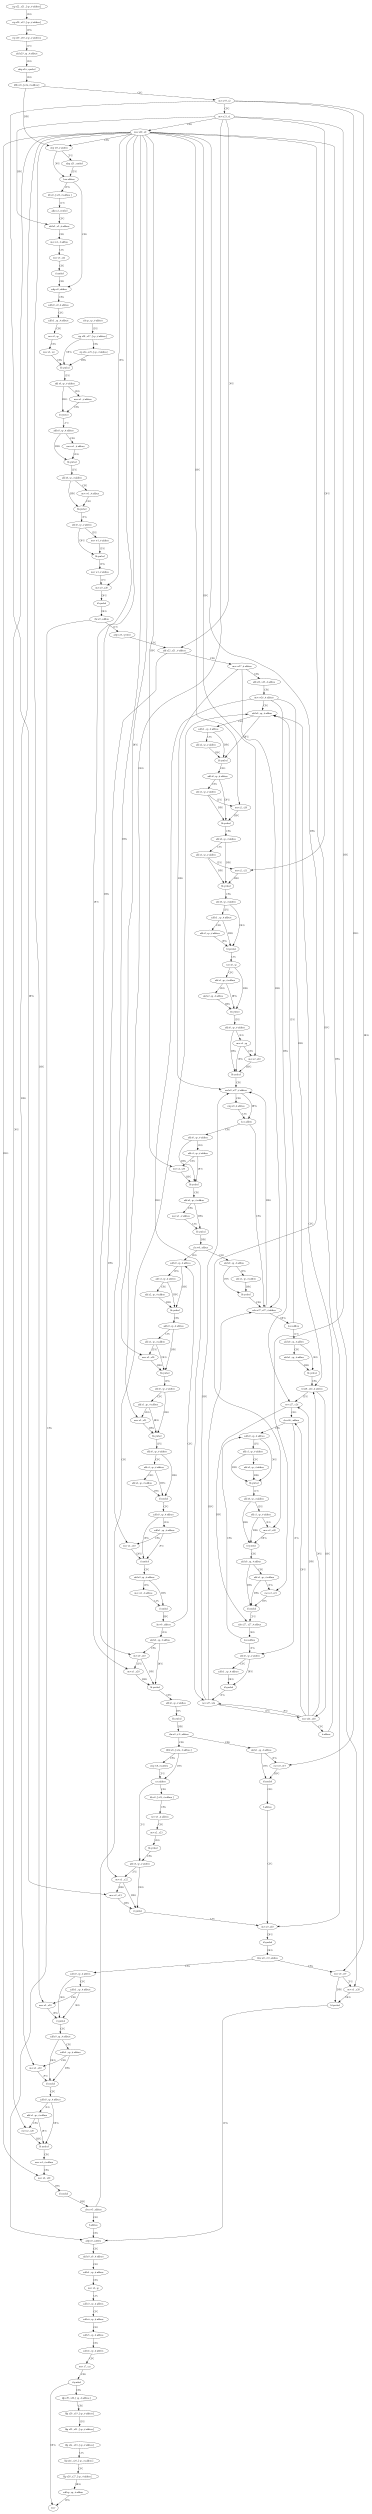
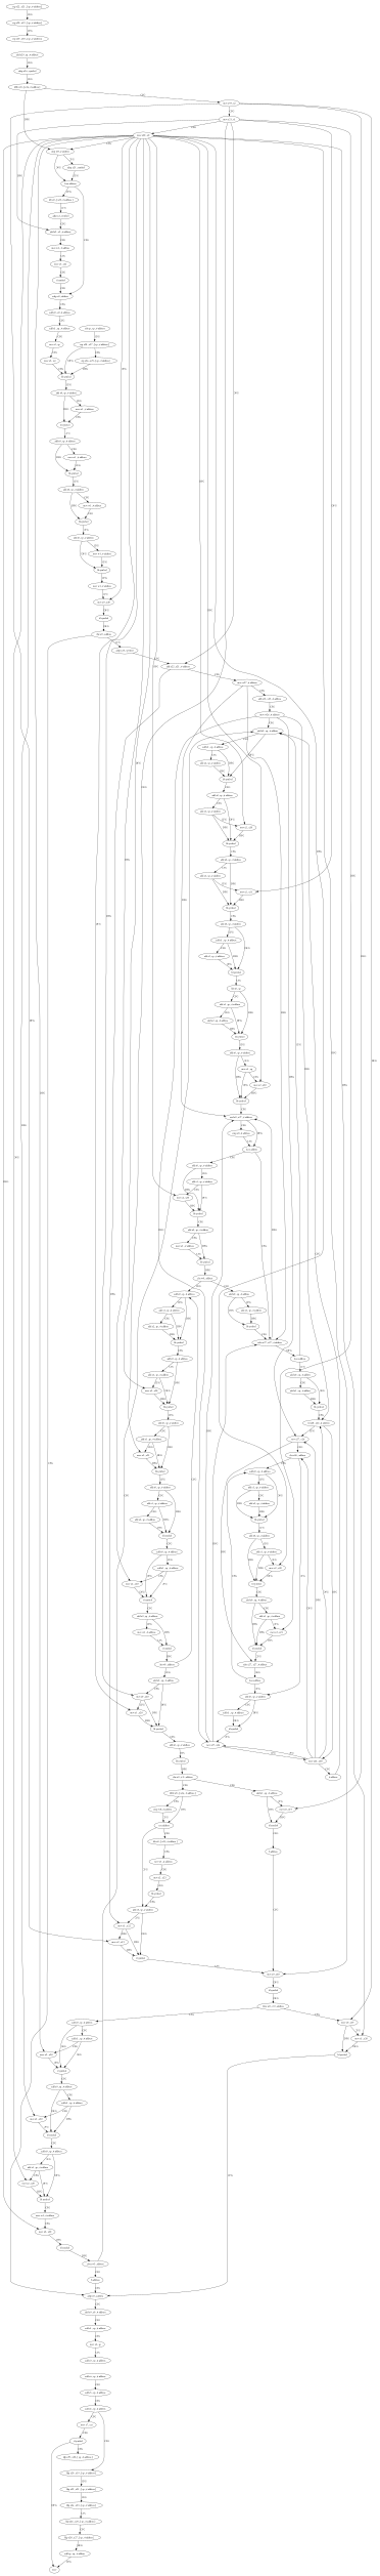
  digraph {
    fontname="EB Garamond"
    node [fontname="EB Garamond"]
    edge [fontname="EB Garamond"]
    n1 [label="sub sp , sp , # address"]
    n2 [label="stp x28 , x27 , [ sp , # address ]"]
    n3 [label="stp x26 , x25 , [ sp , # address ]"]
    n4 [label="bl symbol"]
    n5 [label="add x0 , sp , # address"]
    n6 [label="stp x22 , x21 , [ sp , # address ]"]
    n7 [label="stp x20 , x19 , [ sp , # address ]"]
    n8 [label="stp x29 , x30 , [ sp , # address ]"]
    n9 [label="add x29 , sp , # address"]
    n10 [label="adrp x24 , symbol"]
    n11 [label="ldrb w8 , [ x24 , # address ]"]
    n12 [label="mov x59 , x2"]
    n13 [label="cmp w8 , # address"]
    n14 [label="mov x21 , x1"]
    n15 [label="mov x0 , x19"]
    n16 [label="mov x2 , x19"]
    n17 [label="mov x0 , x19"]
    n18 [label="adrp x25 , symbol"]
    n19 [label="b.ne address"]
    n20 [label="mov x20 , x0"]
    n21 [label="add x22 , x21 , # address"]
    n22 [label="mov x2 , x21"]
    n23 [label="mov x2 , x21"]
    n24 [label="mov x2 , x21"]
    n25 [label="add x2 , x2 , # address"]
    n26 [label="bl symbol"]
    n27 [label="bl symbol"]
    n28 [label="mov x1 , x20"]
    n29 [label="bl symbol"]
    n30 [label="mov x0 , x20"]
    n31 [label="mov x2 , x20"]
    n32 [label="mov x2 , x20"]
    n33 [label="mov x2 , x20"]
    n34 [label="mov x2 , x20"]
    n35 [label="mov x2 , x20"]
    n36 [label="mov x2 , x20"]
    n37 [label="mov x0 , x20"]
    n38 [label="mov x1 , x20"]
    n39 [label="mov x0 , x20"]
    n40 [label="mov x2 , x20"]
    n41 [label="mov x2 , x20"]
    n42 [label="mov x2 , x20"]
    n43 [label="mov x0 , x20"]
    n44 [label="mov x3 , x21"]
    n45 [label="bl symbol"]
    n46 [label="mov w27 , # address"]
    n47 [label="mov x1 , x22"]
    n48 [label="bl symbol"]
    n49 [label="bl symbol"]
    n50 [label="bl symbol"]
    n51 [label="bl symbol"]
    n52 [label="bl symbol"]
    n53 [label="bl symbol"]
    n54 [label="bl symbol"]
    n55 [label="bl symbol"]
    n56 [label="bl symbol"]
    n57 [label="bl symbol"]
    n58 [label="bl symbol"]
    n59 [label="bl symbol"]
    n60 [label="bl symbol"]
    n61 [label="bl symbol"]
    n62 [label="bl symbol"]
    n63 [label="bl symbol"]
    n64 [label="adrp x0 , address"]
    n65 [label="ldr x0 , [ x25 , # address ]"]
    n66 [label="add x0 , x0 , # address"]
    n67 [label="adrp x2 , symbol"]
    n68 [label="add x1 , sp , # address"]
    n69 [label="mov x2 , sp"]
    n70 [label="mov x3 , xzr"]
    n71 [label="mov w1 , # address"]
    n72 [label="bl symbol"]
    n73 [label="add x0 , sp , # address"]
    n74 [label="mov w1 , # address"]
    n75 [label="bl symbol"]
    n76 [label="add x0 , sp , # address"]
    n77 [label="mov w1 , # address"]
    n78 [label="bl symbol"]
    n79 [label="add x0 , sp , # address"]
    n80 [label="mov w1 , # address"]
    n81 [label="bl symbol"]
    n82 [label="mov w1 , # address"]
    n83 [label="cbz w0 , address"]
    n84 [label="adrp x0 , address"]
    n85 [label="adrp x23 , symbol"]
    n86 [label="add x0 , x0 , # address"]
    n87 [label="add x1 , sp , # address"]
    n88 [label="mov w1 , # address"]
    n89 [label="mov x2 , sp"]
    n90 [label="add x3 , sp , # address"]
    n91 [label="add x4 , sp , # address"]
    n92 [label="add x5 , sp , # address"]
    n93 [label="add x6 , sp , # address"]
    n94 [label="mov x7 , xzr"]
    n95 [label="bl symbol"]
    n96 [label="ldp x29 , x30 , [ sp , # address ]"]
    n97 [label=mov]
    n98 [label="ldp x20 , x19 , [ sp , # address ]"]
    n99 [label="ldp x22 , x21 , [ sp , # address ]"]
    n100 [label="ldp x24 , x23 , [ sp , # address ]"]
    n101 [label="ldp x26 , x25 , [ sp , # address ]"]
    n102 [label="ldp x28 , x27 , [ sp , # address ]"]
    n103 [label="add sp , sp , # address"]
    n104 [label="add x23 , x23 , # address"]
    n105 [label="subs x27 , x27 , # address"]
    n106 [label="and x8 , x27 , # address"]
    n107 [label="mov w26 , # address"]
    n108 [label="b.ne address"]
    n109 [label="cmp x8 , # address"]
    n110 [label="b.ne address"]
    n111 [label="add x0 , sp , # address"]
    n112 [label="lsl x28 , x26 , # address"]
    n113 [label="mov x27 , x26"]
    n114 [label="mov x27 , x26"]
    n115 [label="add x1 , sp , # address"]
    n116 [label="bl symbol"]
    n117 [label="mov x26 , x28"]
    n118 [label="cbz x26 , address"]
    n119 [label="subs x27 , x27 , # address"]
    n120 [label="add x0 , sp , # address"]
    n121 [label="add x0 , sp , # address"]
    n122 [label="add x2 , sp , # address"]
    n123 [label="add x0 , sp , # address"]
    n124 [label="add x0 , sp , # address"]
    n125 [label="add x1 , sp , # address"]
    n126 [label="bl symbol"]
    n127 [label="add x0 , sp , # address"]
    n128 [label="add x1 , sp , # address"]
    n129 [label="add x0 , sp , # address"]
    n130 [label="mov w1 , # address"]
    n131 [label="bl symbol"]
    n132 [label="cbz w0 , address"]
    n133 [label="add x0 , sp , # address"]
    n134 [label="add x0 , sp , # address"]
    n135 [label="add x1 , sp , # address"]
    n136 [label="bl symbol"]
    n137 [label="add x1 , sp , # address"]
    n138 [label="bl symbol"]
    n139 [label="add x2 , sp , # address"]
    n140 [label="add x0 , sp , # address"]
    n141 [label="add x1 , sp , # address"]
    n142 [label="add x0 , sp , # address"]
    n143 [label="add x1 , sp , # address"]
    n144 [label="add x0 , sp , # address"]
    n145 [label="add x1 , sp , # address"]
    n146 [label="bl symbol"]
    n147 [label="add x2 , sp , # address"]
-   n148 [label="mov x0 , sp"]
+   n148 [label="ldr x0 , sp"]
    n149 [label="add x1 , sp , # address"]
    n150 [label="bl symbol"]
    n151 [label="add x2 , sp , # address"]
    n152 [label="add x0 , sp , # address"]
    n153 [label="mov x1 , sp"]
    n154 [label="b address"]
    n155 [label="b.ne address"]
    n156 [label="add x1 , sp , # address"]
    n157 [label="bl symbol"]
    n158 [label="add x1 , sp , # address"]
    n159 [label="bl symbol"]
    n160 [label="add x2 , sp , # address"]
    n161 [label="add x0 , sp , # address"]
    n162 [label="add x1 , sp , # address"]
    n163 [label="add x0 , sp , # address"]
    n164 [label="add x1 , sp , # address"]
    n165 [label="add x0 , sp , # address"]
    n166 [label="add x1 , sp , # address"]
    n167 [label="bl symbol"]
    n168 [label="add x2 , sp , # address"]
    n169 [label="add x0 , sp , # address"]
    n170 [label="add x1 , sp , # address"]
    n171 [label="add x0 , sp , # address"]
    n172 [label="mov w1 , # address"]
    n173 [label="bl symbol"]
    n174 [label="cbz w0 , address"]
    n175 [label="add x2 , sp , # address"]
    n176 [label="add x0 , sp , # address"]
    n177 [label="add x1 , sp , # address"]
    n178 [label="add x0 , sp , # address"]
    n179 [label="add x1 , sp , # address"]
    n180 [label="bl symbol"]
    n181 [label="tbz w0 , # 0 , address"]
    n182 [label="ldrb w8 , [ x24 , # address ]"]
    n183 [label="add x1 , sp , # address"]
    n184 [label="cmp w8 , # address"]
    n185 [label="b.ne address"]
    n186 [label="add x0 , sp , # address"]
    n187 [label="ldr x0 , [ x25 , # address ]"]
    n188 [label="b address"]
    n189 [label="mov w1 , # address"]
    n190 [label="mov x2 , x23"]
    n191 [label="tbnz w0 , # 0 , address"]
    n192 [label="bl symbol"]
    n193 [label="add x0 , sp , # address"]
    n194 [label="add x1 , sp , # address"]
    n195 [label="add x0 , sp , # address"]
    n196 [label="add x1 , sp , # address"]
    n197 [label="add x0 , sp , # address"]
    n198 [label="add x1 , sp , # address"]
    n199 [label="mov w1 , # address"]
    n200 [label="cbnz w3 , address"]
    n201 [label="b address"]
    n1 -> n2 [label=CFG]
    n2 -> n3 [label=CFG]
    n2 -> n4 [label=DFG]
    n3 -> n4 [label=DFG]
    n4 -> n5 [label=CFG]
    n5 -> n71 [label=CFG]
    n5 -> n72 [label=DFG]
    n6 -> n7 [label=CFG]
    n7 -> n8 [label=CFG]
-   n8 -> n9 [label=CFG]
    n9 -> n10 [label=CFG]
    n10 -> n11 [label=CFG]
    n11 -> n12 [label=CFG]
    n11 -> n13 [label=DFG]
    n12 -> n14 [label=CFG]
    n12 -> n15 [label=DFG]
    n12 -> n16 [label=DFG]
    n12 -> n17 [label=DFG]
    n13 -> n18 [label=CFG]
    n13 -> n19 [label=DFG]
    n14 -> n20 [label=CFG]
    n14 -> n21 [label=DFG]
    n14 -> n22 [label=DFG]
    n14 -> n23 [label=DFG]
    n14 -> n24 [label=DFG]
    n14 -> n25 [label=DFG]
    n15 -> n26 [label=DFG]
    n16 -> n27 [label=DFG]
    n17 -> n28 [label=CFG]
    n17 -> n29 [label=DFG]
    n18 -> n19 [label=CFG]
    n19 -> n64 [label=CFG]
    n19 -> n65 [label=CFG]
    n20 -> n13 [label=CFG]
    n20 -> n28 [label=DFG]
    n20 -> n30 [label=DFG]
    n20 -> n31 [label=DFG]
    n20 -> n32 [label=DFG]
    n20 -> n33 [label=DFG]
    n20 -> n34 [label=DFG]
    n20 -> n35 [label=DFG]
    n20 -> n36 [label=DFG]
    n20 -> n37 [label=DFG]
    n20 -> n38 [label=DFG]
    n20 -> n39 [label=DFG]
    n20 -> n40 [label=DFG]
    n20 -> n41 [label=DFG]
    n20 -> n42 [label=DFG]
    n20 -> n43 [label=DFG]
    n21 -> n46 [label=CFG]
    n21 -> n47 [label=DFG]
    n22 -> n48 [label=DFG]
    n23 -> n49 [label=DFG]
    n24 -> n50 [label=DFG]
    n25 -> n88 [label=CFG]
    n26 -> n188 [label=CFG]
    n27 -> n39 [label=CFG]
    n28 -> n29 [label=DFG]
    n29 -> n84 [label=CFG]
    n30 -> n51 [label=DFG]
    n31 -> n52 [label=DFG]
    n32 -> n53 [label=DFG]
    n33 -> n54 [label=DFG]
    n34 -> n55 [label=DFG]
    n35 -> n56 [label=DFG]
    n36 -> n57 [label=DFG]
    n37 -> n38 [label=CFG]
    n37 -> n58 [label=DFG]
    n38 -> n58 [label=DFG]
    n39 -> n59 [label=DFG]
    n40 -> n60 [label=DFG]
    n41 -> n61 [label=DFG]
    n42 -> n62 [label=DFG]
    n43 -> n63 [label=DFG]
    n44 -> n45 [label=CFG]
    n45 -> n64 [label=CFG]
    n46 -> n104 [label=CFG]
    n46 -> n105 [label=DFG]
    n46 -> n106 [label=DFG]
    n47 -> n16 [label=DFG]
    n47 -> n27 [label=DFG]
    n48 -> n144 [label=CFG]
    n49 -> n165 [label=CFG]
    n50 -> n119 [label=CFG]
    n51 -> n83 [label=DFG]
    n52 -> n129 [label=CFG]
    n53 -> n142 [label=CFG]
    n54 -> n106 [label=CFG]
    n55 -> n163 [label=CFG]
    n56 -> n171 [label=CFG]
    n57 -> n178 [label=CFG]
    n58 -> n176 [label=CFG]
    n59 -> n191 [label=DFG]
    n60 -> n195 [label=CFG]
    n61 -> n197 [label=CFG]
    n62 -> n199 [label=CFG]
    n63 -> n200 [label=DFG]
    n64 -> n66 [label=CFG]
    n65 -> n67 [label=CFG]
    n66 -> n68 [label=CFG]
    n67 -> n25 [label=CFG]
    n68 -> n69 [label=CFG]
    n69 -> n70 [label=CFG]
    n70 -> n4 [label=CFG]
    n71 -> n72 [label=CFG]
    n72 -> n73 [label=CFG]
    n73 -> n74 [label=CFG]
    n73 -> n75 [label=DFG]
    n74 -> n75 [label=CFG]
    n75 -> n76 [label=CFG]
    n76 -> n77 [label=CFG]
    n76 -> n78 [label=DFG]
    n77 -> n78 [label=CFG]
    n78 -> n79 [label=CFG]
    n79 -> n80 [label=CFG]
    n79 -> n81 [label=DFG]
    n80 -> n81 [label=CFG]
    n81 -> n82 [label=CFG]
    n82 -> n30 [label=CFG]
    n83 -> n84 [label=CFG]
    n83 -> n85 [label=CFG]
    n84 -> n86 [label=CFG]
    n85 -> n21 [label=CFG]
    n86 -> n87 [label=CFG]
    n87 -> n89 [label=CFG]
    n88 -> n44 [label=CFG]
    n89 -> n90 [label=CFG]
-   n90 -> n91 [label=CFG]
    n91 -> n92 [label=CFG]
    n92 -> n93 [label=CFG]
    n93 -> n94 [label=CFG]
    n94 -> n95 [label=CFG]
    n95 -> n96 [label=CFG]
    n95 -> n97 [label=DFG]
-   n96 -> n98 [label=CFG]
+   n93 -> n98 [label=CFG]
    n98 -> n99 [label=CFG]
+   n99 -> n100 [label=CFG]
    n100 -> n101 [label=CFG]
    n101 -> n102 [label=CFG]
    n102 -> n103 [label=DFG]
    n103 -> n97 [label=CFG]
    n104 -> n107 [label=CFG]
    n105 -> n106 [label=DFG]
    n105 -> n108 [label=DFG]
    n106 -> n109 [label=CFG]
    n106 -> n110 [label=DFG]
    n107 -> n111 [label=CFG]
    n107 -> n112 [label=DFG]
    n107 -> n113 [label=DFG]
    n107 -> n114 [label=DFG]
    n108 -> n111 [label=CFG]
    n108 -> n124 [label=CFG]
    n109 -> n110 [label=CFG]
    n110 -> n105 [label=CFG]
    n110 -> n127 [label=CFG]
    n111 -> n115 [label=CFG]
    n111 -> n116 [label=DFG]
    n112 -> n113 [label=CFG]
    n112 -> n117 [label=DFG]
    n113 -> n118 [label=CFG]
    n113 -> n119 [label=DFG]
    n114 -> n105 [label=DFG]
    n114 -> n106 [label=DFG]
    n114 -> n117 [label=CFG]
    n115 -> n116 [label=DFG]
    n115 -> n122 [label=CFG]
    n116 -> n123 [label=CFG]
    n117 -> n112 [label=DFG]
    n117 -> n113 [label=DFG]
    n117 -> n114 [label=DFG]
    n117 -> n118 [label=DFG]
    n117 -> n154 [label=CFG]
    n118 -> n120 [label=CFG]
    n118 -> n121 [label=CFG]
    n119 -> n155 [label=DFG]
    n120 -> n156 [label=CFG]
    n120 -> n157 [label=DFG]
    n121 -> n158 [label=CFG]
    n121 -> n159 [label=DFG]
    n122 -> n116 [label=DFG]
    n123 -> n53 [label=DFG]
    n123 -> n141 [label=CFG]
    n124 -> n125 [label=CFG]
    n124 -> n126 [label=DFG]
    n125 -> n126 [label=DFG]
    n126 -> n112 [label=CFG]
    n127 -> n52 [label=DFG]
    n127 -> n128 [label=CFG]
    n128 -> n31 [label=CFG]
    n128 -> n52 [label=DFG]
    n129 -> n130 [label=CFG]
    n129 -> n131 [label=DFG]
    n130 -> n131 [label=CFG]
    n131 -> n132 [label=DFG]
    n132 -> n133 [label=CFG]
    n132 -> n134 [label=CFG]
    n133 -> n135 [label=CFG]
    n133 -> n136 [label=DFG]
    n134 -> n137 [label=CFG]
    n134 -> n138 [label=DFG]
    n135 -> n136 [label=DFG]
    n136 -> n105 [label=CFG]
    n137 -> n138 [label=DFG]
    n137 -> n139 [label=CFG]
    n138 -> n140 [label=CFG]
    n139 -> n138 [label=DFG]
    n140 -> n55 [label=DFG]
    n140 -> n162 [label=CFG]
    n141 -> n32 [label=CFG]
    n141 -> n53 [label=DFG]
    n142 -> n48 [label=DFG]
    n142 -> n143 [label=CFG]
    n143 -> n22 [label=CFG]
    n143 -> n48 [label=DFG]
    n144 -> n145 [label=CFG]
    n144 -> n146 [label=DFG]
    n145 -> n146 [label=DFG]
    n145 -> n147 [label=CFG]
    n146 -> n148 [label=CFG]
    n147 -> n146 [label=DFG]
    n148 -> n149 [label=CFG]
    n148 -> n150 [label=DFG]
    n149 -> n150 [label=DFG]
    n149 -> n151 [label=CFG]
    n150 -> n152 [label=CFG]
    n151 -> n150 [label=DFG]
    n152 -> n54 [label=DFG]
    n152 -> n153 [label=CFG]
    n153 -> n33 [label=CFG]
    n153 -> n54 [label=DFG]
    n154 -> n111 [label=CFG]
    n155 -> n120 [label=CFG]
    n155 -> n121 [label=CFG]
    n156 -> n157 [label=DFG]
    n157 -> n114 [label=CFG]
    n158 -> n159 [label=DFG]
    n158 -> n160 [label=CFG]
    n159 -> n161 [label=CFG]
    n160 -> n159 [label=DFG]
    n161 -> n57 [label=DFG]
    n161 -> n177 [label=CFG]
    n162 -> n34 [label=CFG]
    n162 -> n55 [label=DFG]
    n163 -> n49 [label=DFG]
    n163 -> n164 [label=CFG]
    n164 -> n23 [label=CFG]
    n164 -> n49 [label=DFG]
    n165 -> n166 [label=CFG]
    n165 -> n167 [label=DFG]
    n166 -> n167 [label=DFG]
    n166 -> n168 [label=CFG]
    n167 -> n169 [label=CFG]
    n168 -> n167 [label=DFG]
    n169 -> n56 [label=DFG]
    n169 -> n170 [label=CFG]
    n170 -> n35 [label=CFG]
    n170 -> n56 [label=DFG]
    n171 -> n172 [label=CFG]
    n171 -> n173 [label=DFG]
    n172 -> n173 [label=CFG]
    n173 -> n174 [label=DFG]
    n174 -> n134 [label=CFG]
    n174 -> n175 [label=CFG]
    n175 -> n37 [label=CFG]
    n175 -> n58 [label=DFG]
    n176 -> n180 [label=DFG]
    n177 -> n36 [label=CFG]
    n177 -> n57 [label=DFG]
    n178 -> n50 [label=DFG]
    n178 -> n179 [label=CFG]
    n179 -> n24 [label=CFG]
    n179 -> n50 [label=DFG]
    n180 -> n181 [label=DFG]
    n181 -> n182 [label=CFG]
    n181 -> n183 [label=CFG]
    n182 -> n184 [label=CFG]
    n182 -> n185 [label=DFG]
    n183 -> n15 [label=CFG]
    n183 -> n26 [label=DFG]
    n184 -> n185 [label=CFG]
    n185 -> n186 [label=CFG]
    n185 -> n187 [label=CFG]
    n186 -> n27 [label=DFG]
    n186 -> n47 [label=CFG]
    n187 -> n189 [label=CFG]
    n188 -> n39 [label=CFG]
    n189 -> n190 [label=CFG]
    n190 -> n192 [label=CFG]
    n191 -> n17 [label=CFG]
    n191 -> n193 [label=CFG]
    n192 -> n186 [label=CFG]
    n193 -> n60 [label=DFG]
    n193 -> n194 [label=CFG]
    n194 -> n40 [label=CFG]
    n194 -> n60 [label=DFG]
    n195 -> n61 [label=DFG]
    n195 -> n196 [label=CFG]
    n196 -> n41 [label=CFG]
    n196 -> n61 [label=DFG]
    n197 -> n62 [label=DFG]
    n197 -> n198 [label=CFG]
    n198 -> n42 [label=CFG]
    n198 -> n62 [label=DFG]
    n199 -> n43 [label=CFG]
    n200 -> n111 [label=CFG]
    n200 -> n201 [label=CFG]
    n201 -> n84 [label=CFG]
  }
